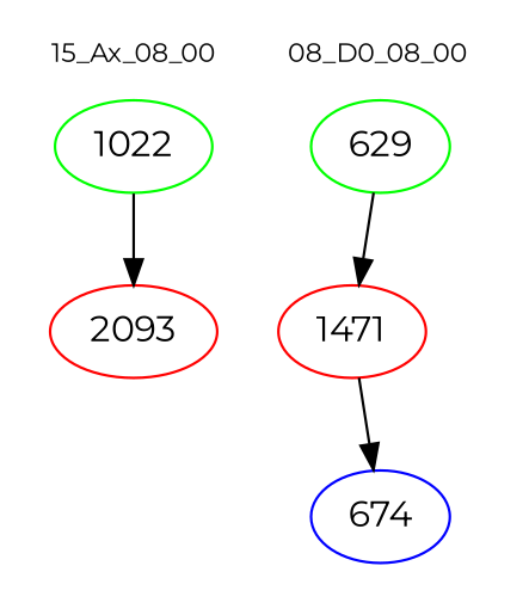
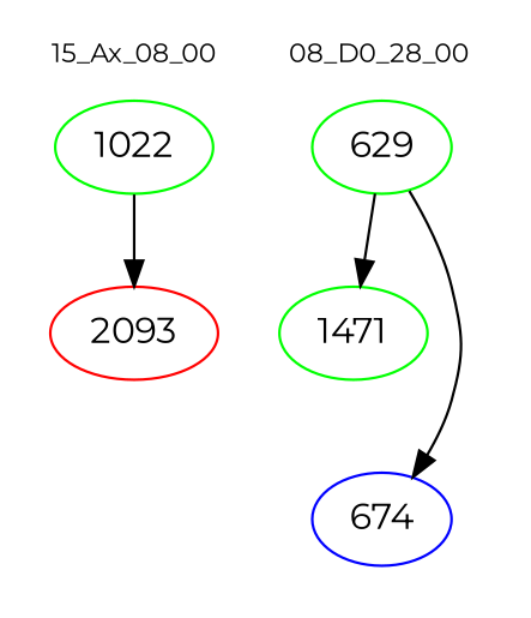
  digraph {
    fontname=Montserrat
    node [color=green fontname=Montserrat]
    edge [color=black fontname=Montserrat]
    n1 [label=1022]
    n2 [color=red label=2093]
    n3 [label=629]
-   n4 [color=red label=1471]
+   n4 [label=1471]
    n5 [color=blue label=674]
    subgraph cluster_1 {
      color=white
      fontsize=10
      label="15_Ax_08_00"
      n1
      n2
    }
    subgraph cluster_2 {
      color=white
      fontsize=10
-     label="08_D0_08_00"
+     label="08_D0_28_00"
      n3
      n4
      n5
    }
    n1 -> n2
    n3 -> n4
-   n4 -> n5
+   n3 -> n5
  }
